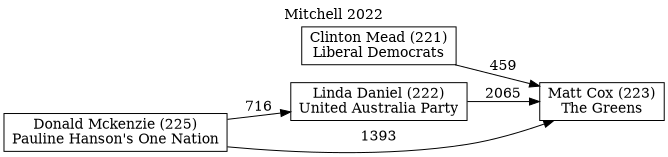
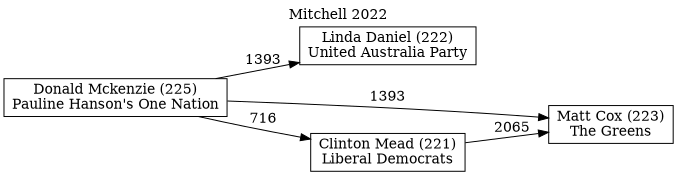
  digraph {
    label="Mitchell 2022"
    labelloc=t
    mclimit=10
    rankdir=LR
    node [shape=box]
    n1 [label="Linda Daniel (222)\nUnited Australia Party"]
    n2 [label="Matt Cox (223)\nThe Greens"]
    n3 [label="Clinton Mead (221)\nLiberal Democrats"]
    n4 [label="Donald Mckenzie (225)\nPauline Hanson's One Nation"]
-   n1 -> n2 [label=2065]
-   n3 -> n2 [label=459]
-   n4 -> n1 [label=716]
+   n3 -> n2 [label=2065]
+   n4 -> n1 [label=1393]
    n4 -> n2 [label=1393]
+   n4 -> n3 [label=716]
  }
